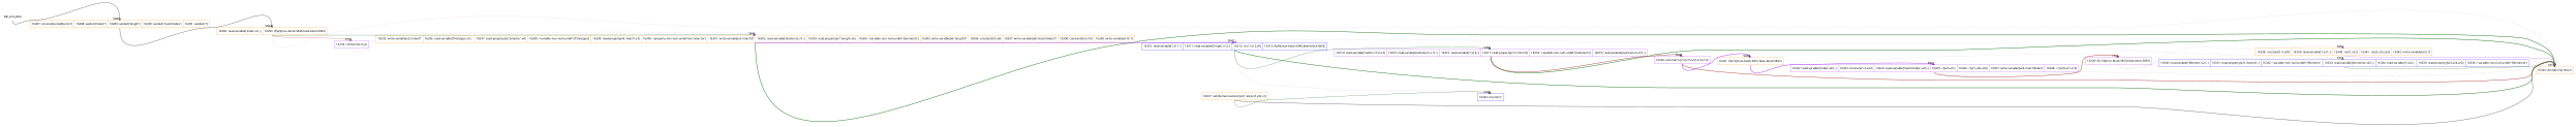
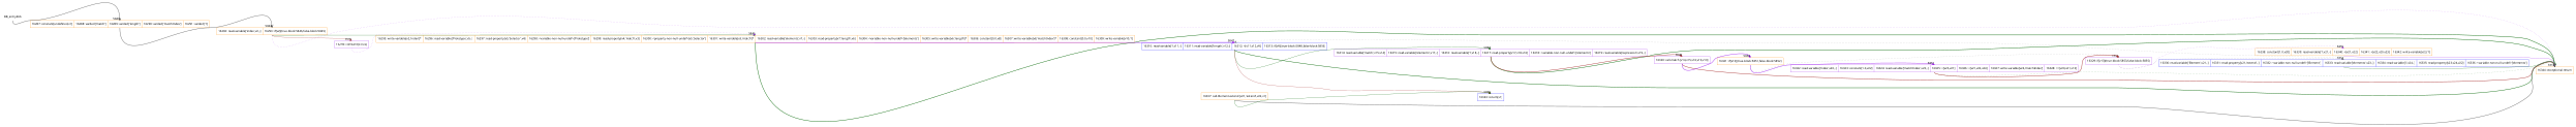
  digraph {
    fontname="Noto Sans"
    rankdir=LR
    node [color=darkorange fontname="Noto Sans" shape=record]
    edge [arrowhead=vee color=darkgreen fontname="Noto Sans" headport=n style=bold tailport=s]
    n1 [label=BB_entry466 shape=none]
    n2 [label="{16287: constant[undefined,v1]|16288: vardecl['match']|16289: vardecl['length']|16290: vardecl['matchIndex']|16291: vardecl['i']}"]
    n3 [label="{16292: read-variable['index',v2,-]|16293: if[v2](true-block:5846,false-block:5845)}"]
    n4 [label="{16295: write-variable[v2,'index']*|16296: read-variable['Prototype',v5,-]|16297: read-property[v5,'Selector',v4]|16298: \<variable-non-null-undef\>['Prototype']|16299: read-property[v4,'match',v3]|16300: \<property-non-null-undef\>[v5,'Selector']|16301: write-variable[v3,'match']*|16302: read-variable['elements',v7,-]|16303: read-property[v7,'length',v6]|16304: \<variable-non-null-undef\>['elements']|16305: write-variable[v6,'length']*|16306: constant[0.0,v8]|16307: write-variable[v8,'matchIndex']*|16308: constant[0.0,v10]|16309: write-variable[v10,'i']}"]
    n5 [color=purple label="{16294: constant[0.0,v2]}"]
    n6 [label="{16344: exceptional-return}"]
    n7 [color=blue label="{16310: read-variable['i',v11,-]|16311: read-variable['length',v12,-]|16312: \<[v11,v12,v9]|16313: if[v9](true-block:5848,false-block:5856)}"]
    n8 [color=purple label="{16314: read-variable['match',v15,v14]|16315: read-variable['elements',v17,-]|16316: read-variable['i',v18,-]|16317: read-property[v17,v18,v16]|16318: \<variable-non-null-undef\>['elements']|16319: read-variable['expression',v19,-]}"]
    n9 [color=blue label="{16343: return[v1]}"]
    n10 [color=purple label="{16320: call-match [v14,v15,v16,v19,v13]}"]
    n11 [label="{16321: if[v13](true-block:5851,false-block:5852)}"]
    n12 [color=purple label="{16329: if[v13](true-block:5853,false-block:5855)}"]
    n13 [color=purple label="{16322: read-variable['index',v20,-]|16323: constant[1.0,v22]|16324: read-variable['matchIndex',v23,-]|16325: +[v23,v21]|16326: +[v21,v22,v24]|16327: write-variable[v24,'matchIndex']|16328: ==[v20,v21,v13]}"]
    n14 [color=blue label="{16330: read-variable['Element',v21,-]|16331: read-property[v21,'extend',-]|16332: \<variable-non-null-undef\>['Element']|16333: read-variable['elements',v23,-]|16334: read-variable['i',v24,-]|16335: read-property[v23,v24,v22]|16336: \<variable-non-null-undef\>['elements']}"]
    n15 [label="{16338: constant[1.0,v20]|16339: read-variable['i',v21,-]|16340: +[v21,v22]|16341: +[v22,v20,v23]|16342: write-variable[v23,'i']}"]
    n16 [label="{16337: call-Element.extend [v21,'extend',v22,v1]}"]
    n1 -> n2 [arrowhead=diamond color=gray40 headlabel="    5843"]
    n2 -> n3 [color=gray40 headlabel="      5844"]
    n3 -> n4 [headlabel="      5846" style=solid]
    n3 -> n5 [color=brown headlabel="      5845" style=solid]
    n3 -> n6 [color=purple headlabel="      5857" style=dotted]
    n4 -> n6
    n4 -> n7 [color=purple headlabel="      5847"]
    n5 -> n4 [color=purple style=dotted]
    n7 -> n6 [arrowhead=diamond]
    n7 -> n8 [arrowhead=diamond headlabel="      5848" style=solid]
-   n7 -> n9 [arrowhead=diamond color=brown headlabel="      5856" style=dotted]
+   n7 -> n9 [arrowhead=diamond color=brown headlabel="      5856" style=solid]
    n8 -> n6
    n8 -> n10 [arrowhead=diamond color=brown headlabel="      5849"]
    n10 -> n6 [arrowhead=diamond color=brown]
    n10 -> n11 [arrowhead=diamond color=purple headlabel="      5850"]
    n11 -> n12 [color=gray40 headlabel="      5852" style=dotted]
    n11 -> n13 [color=purple headlabel="      5851"]
    n12 -> n14 [arrowhead=diamond color=gray40 headlabel="      5853" style=dotted]
    n12 -> n15 [color=purple headlabel="      5855" style=dotted]
    n13 -> n6 [arrowhead=diamond style=dotted]
    n13 -> n12 [arrowhead=diamond color=brown]
    n14 -> n6 [arrowhead=diamond style=solid]
    n15 -> n6 [arrowhead=diamond color=purple style=solid]
    n15 -> n7 [color=gray40 style=dotted]
    n16 -> n6 [color=gray40]
    n16 -> n9 [style=solid]
  }
